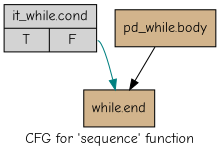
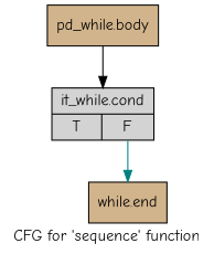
  digraph {
    fontname="Comic Neue"
    label="CFG for 'sequence' function"
    node [fillcolor=tan fontname="Comic Neue" shape=record style=filled]
    edge [fontname="Comic Neue"]
    n1 [fillcolor=lightgrey label="{it_while.cond|{<s0>T|<s1>F}}"]
    n2 [label="{while.end}"]
    n3 [label="{pd_while.body}"]
    n1 -> n2 [color=teal tailport=s1]
-   n3 -> n2 [color=black]
+   n3 -> n1 [color=black]
  }
